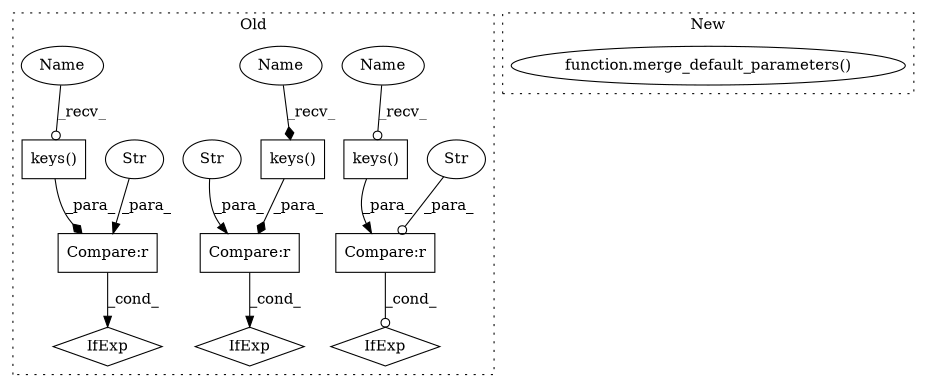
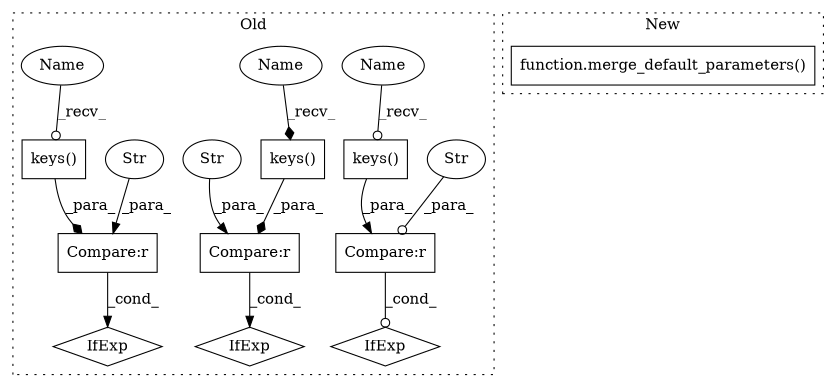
  digraph {
    node [a=75 l=11 s=1779 shape=box]
    edge [arrowhead=normal]
    n1 [l=18 label="keys()"]
    n2 [a=40 l=30 label="Compare:r" s=1767]
    n3 [a=66 l=4 label=Str s=1767 shape=ellipse]
    n4 [a=51 l="4,6" label=IfExp s="1763,1797" shape=diamond]
    n5 [l=18 label="keys()" s=2123]
    n6 [a=40 l=37 label="Compare:r" s=2104]
    n7 [a=66 label=Str s=2104 shape=ellipse]
    n8 [a=51 l="4,6" label=IfExp s="2100,2141" shape=diamond]
    n9 [l=18 label="keys()" s=2731]
    n10 [a=40 l=47 label="Compare:r" s=2702]
    n11 [a=66 l=21 label=Str s=2702 shape=ellipse]
    n12 [a=51 l="16,18" label=IfExp s="2686,2749" shape=diamond]
    n13 [a=87 label=Name shape=ellipse]
    n14 [a=87 label=Name s=2123 shape=ellipse]
    n15 [a=87 label=Name s=2731 shape=ellipse]
-   n16 [l="38,10" label="function.merge_default_parameters()" s="1954,2031" shape=ellipse]
+   n16 [l="38,10" label="function.merge_default_parameters()" s="1954,2031"]
    subgraph cluster_1 {
      label=Old
      style=dotted
      n1
      n2
      n3
      n4
      n5
      n6
      n7
      n8
      n9
      n10
      n11
      n12
      n13
      n14
      n15
    }
    subgraph cluster_2 {
      label=New
      style=dotted
      n16
    }
    n1 -> n2 [label=_para_]
    n2 -> n4 [label=_cond_ arrowhead=odot]
    n3 -> n2 [label=_para_ arrowhead=odot]
    n5 -> n6 [label=_para_ arrowhead=diamond]
    n6 -> n8 [label=_cond_]
    n7 -> n6 [label=_para_]
    n9 -> n10 [label=_para_ arrowhead=diamond]
    n10 -> n12 [label=_cond_]
    n11 -> n10 [label=_para_]
    n13 -> n1 [label=_recv_ arrowhead=odot]
    n14 -> n5 [label=_recv_ arrowhead=diamond]
    n15 -> n9 [label=_recv_ arrowhead=odot]
  }
